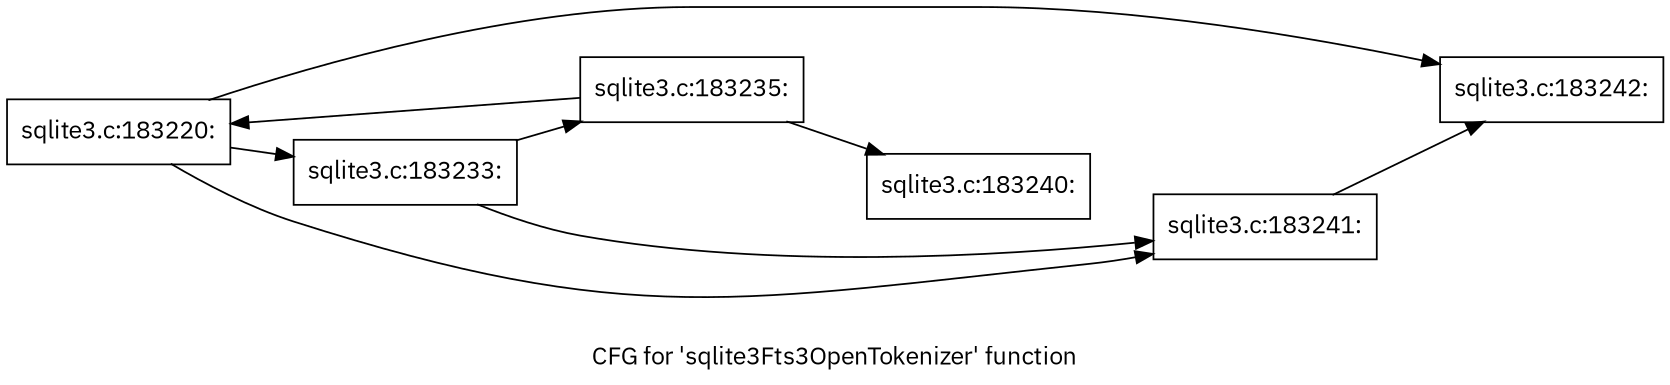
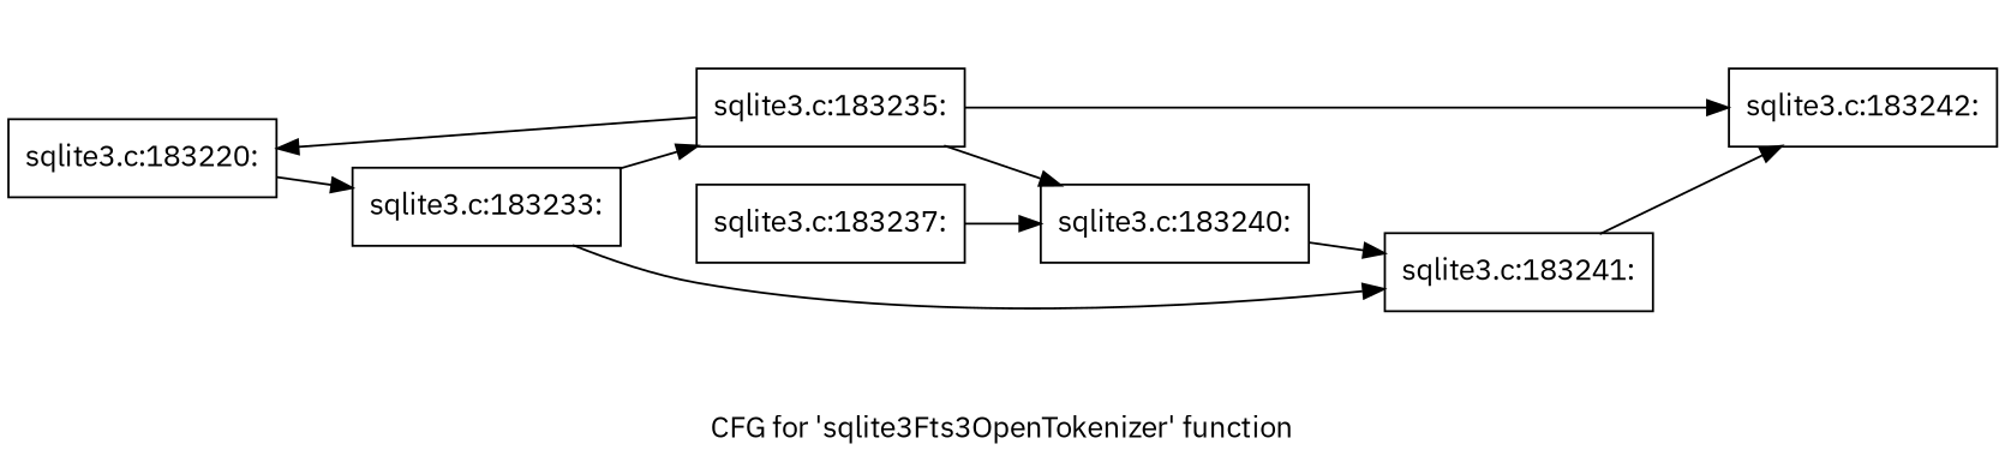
  digraph {
    fontname="IBM Plex Sans"
    label="CFG for 'sqlite3Fts3OpenTokenizer' function"
    rankdir=LR
    node [fontname="IBM Plex Sans" shape=record]
    edge [fontname="IBM Plex Sans"]
    n1 [label="{sqlite3.c:183220:}"]
    n2 [label="{sqlite3.c:183233:}"]
    n3 [label="{sqlite3.c:183242:}"]
    n4 [label="{sqlite3.c:183235:}"]
    n5 [label="{sqlite3.c:183241:}"]
    n6 [label="{sqlite3.c:183240:}"]
+   n7 [label="{sqlite3.c:183237:}"]
    n1 -> n2
-   n1 -> n3
+   n4 -> n3
    n2 -> n4
    n2 -> n5
    n4 -> n1
    n4 -> n6
    n5 -> n3
-   n1 -> n5
+   n6 -> n5
+   n7 -> n6
  }
